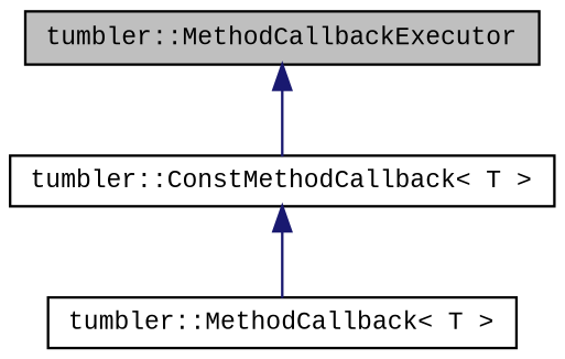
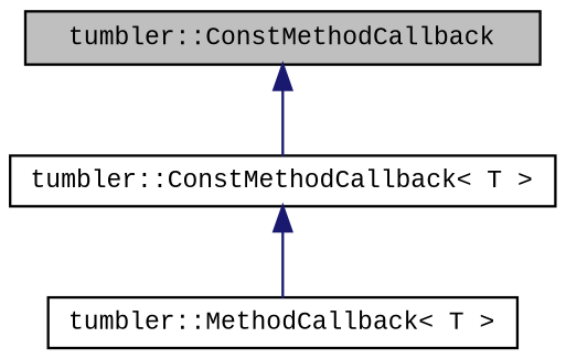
  digraph {
    fontname="Liberation Mono"
    node [color=black fillcolor=white fontname="Liberation Mono" fontsize=10 shape=record style=filled]
    edge [color=midnightblue dir=back fontname="Liberation Mono" fontsize=10 labelfontname=Helvetica labelfontsize=10 style=solid]
-   n1 [fillcolor=grey75 fontcolor=black height=0.2 label="tumbler::MethodCallbackExecutor" width=0.4]
+   n1 [fillcolor=grey75 fontcolor=black height=0.2 label="tumbler::ConstMethodCallback" width=0.4]
    n2 [height=0.2 label="tumbler::ConstMethodCallback\< T \>" width=0.4]
    n3 [height=0.2 label="tumbler::MethodCallback\< T \>" width=0.4]
    n1 -> n2
    n2 -> n3
  }
